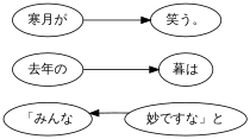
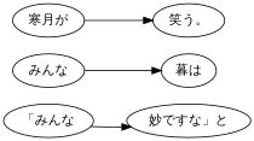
  digraph {
    rankdir=LR
    n1 [label="「みんな"]
    n2 [label="妙ですな」と"]
-   n3 [label="去年の"]
+   n3 [label="みんな"]
    n4 [label="暮は"]
    n5 [label="笑う。"]
    n6 [label="寒月が"]
-   n2 -> n1
+   n1 -> n2
    n3 -> n4
    n6 -> n5
  }
